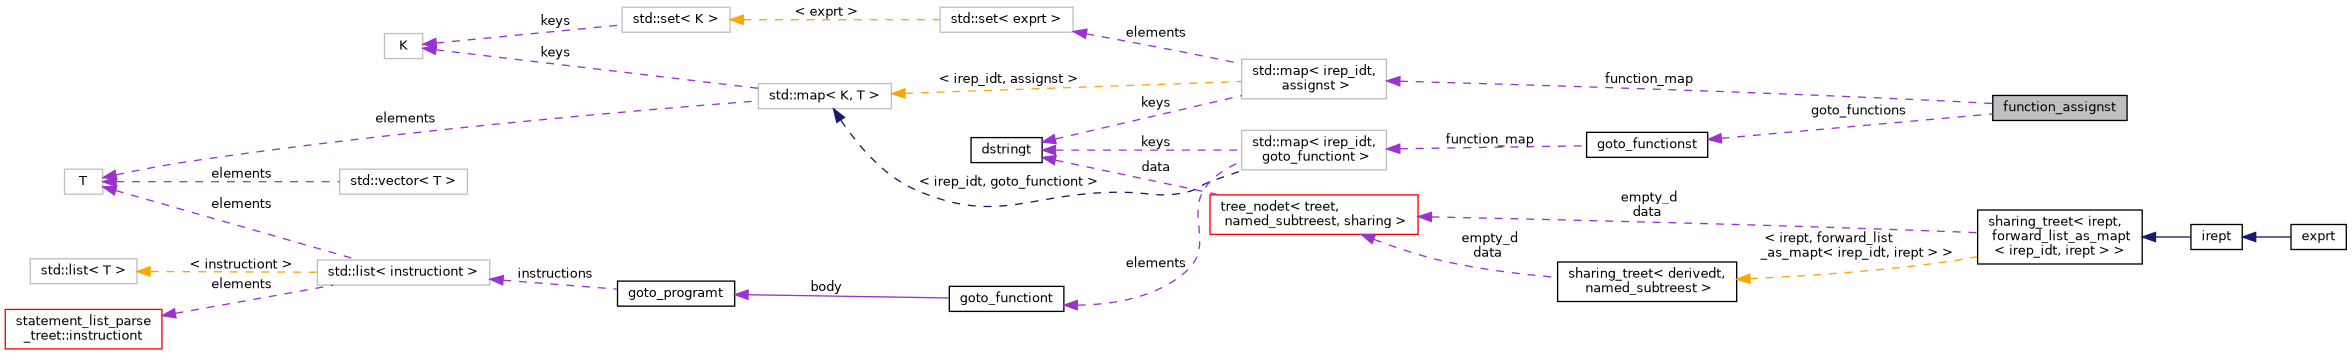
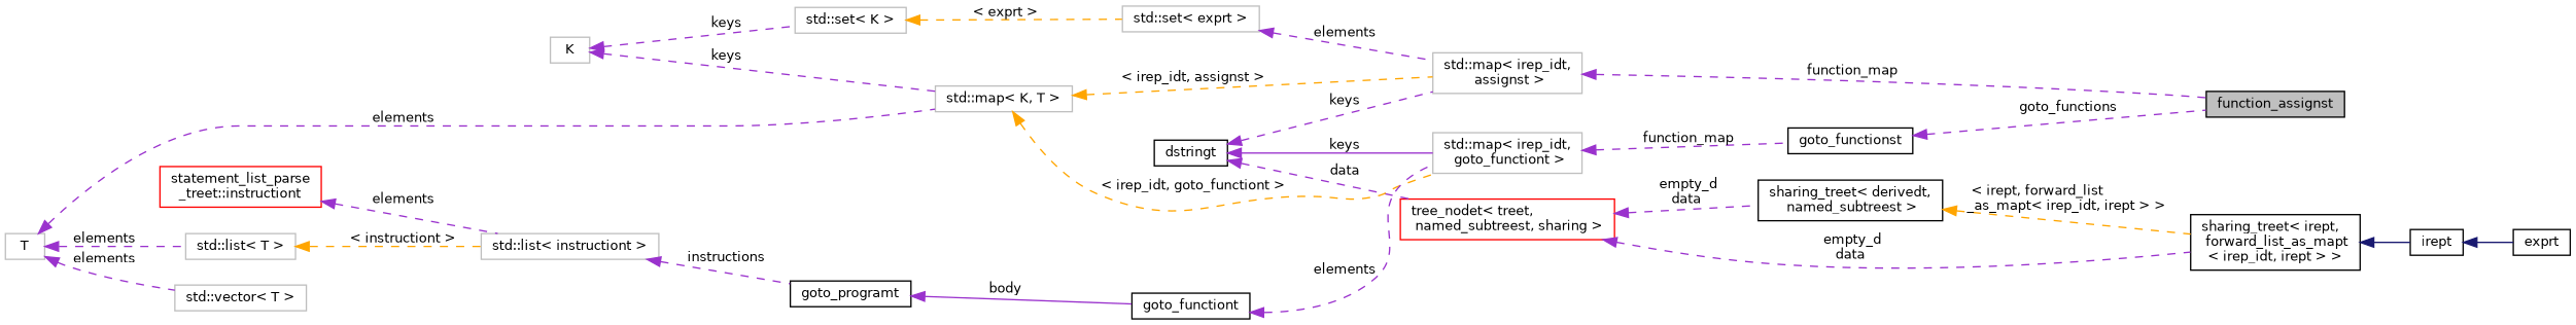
  digraph {
    rankdir=LR
    node [color=grey75 fontname=Helvetica fontsize=10 shape=record]
    edge [color=darkorchid3 dir=back fontname=Helvetica fontsize=10 labelfontname=Helvetica labelfontsize=10 style=dashed]
    n1 [color=black fillcolor=grey75 fontcolor=black height=0.2 label=function_assignst style=filled width=0.4]
    n2 [height=0.2 label="std::map\< irep_idt,\l assignst \>" width=0.4]
    n3 [height=0.2 label="std::set\< exprt \>" width=0.4]
    n4 [color=black height=0.2 label=exprt width=0.4]
    n5 [color=black height=0.2 label=irept width=0.4]
    n6 [color=black height=0.2 label="sharing_treet\< irept,\l forward_list_as_mapt\l\< irep_idt, irept \> \>" width=0.4]
    n7 [color=red height=0.2 label="tree_nodet\< treet,\l named_subtreest, sharing \>" width=0.4]
    n8 [color=black height=0.2 label="sharing_treet\< derivedt,\l named_subtreest \>" width=0.4]
    n9 [color=black height=0.2 label=dstringt width=0.4]
    n10 [height=0.2 label="std::map\< irep_idt,\l goto_functiont \>" width=0.4]
    n11 [color=black height=0.2 label=goto_functionst width=0.4]
    n12 [height=0.2 label="std::set\< K \>" width=0.4]
    n13 [height=0.2 label=K width=0.4]
    n14 [height=0.2 label="std::map\< K, T \>" width=0.4]
    n15 [height=0.2 label=T width=0.4]
    n16 [height=0.2 label="std::vector\< T \>" width=0.4]
    n17 [height=0.2 label="std::list\< T \>" width=0.4]
    n18 [height=0.2 label="std::list\< instructiont \>" width=0.4]
    n19 [color=black height=0.2 label=goto_functiont width=0.4]
    n20 [color=black height=0.2 label=goto_programt width=0.4]
    n21 [color=red height=0.2 label="statement_list_parse\l_treet::instructiont" width=0.4]
    n2 -> n1 [label=" function_map"]
    n3 -> n2 [label=" elements"]
    n5 -> n4 [color=midnightblue style=solid]
    n6 -> n5 [color=midnightblue style=solid]
    n7 -> n6 [label=" empty_d\ndata"]
    n7 -> n8 [label=" empty_d\ndata"]
    n8 -> n6 [color=orange label=" \< irept, forward_list\l_as_mapt\< irep_idt, irept \> \>"]
    n9 -> n2 [label=" keys"]
    n9 -> n7 [label=" data"]
-   n9 -> n10 [label=" keys"]
+   n9 -> n10 [label=" keys" style=solid]
    n10 -> n11 [label=" function_map"]
    n11 -> n1 [label=" goto_functions"]
    n12 -> n3 [color=orange label=" \< exprt \>"]
    n13 -> n12 [label=" keys"]
    n13 -> n14 [label=" keys"]
    n14 -> n2 [color=orange label=" \< irep_idt, assignst \>"]
-   n14 -> n10 [color=midnightblue label=" \< irep_idt, goto_functiont \>"]
+   n14 -> n10 [color=orange label=" \< irep_idt, goto_functiont \>"]
    n15 -> n14 [label=" elements"]
    n15 -> n16 [label=" elements"]
-   n15 -> n18 [label=" elements"]
+   n15 -> n17 [label=" elements"]
    n17 -> n18 [color=orange label=" \< instructiont \>"]
    n18 -> n20 [label=" instructions"]
    n19 -> n10 [label=" elements"]
    n20 -> n19 [label=" body" style=solid]
    n21 -> n18 [label=" elements"]
  }
